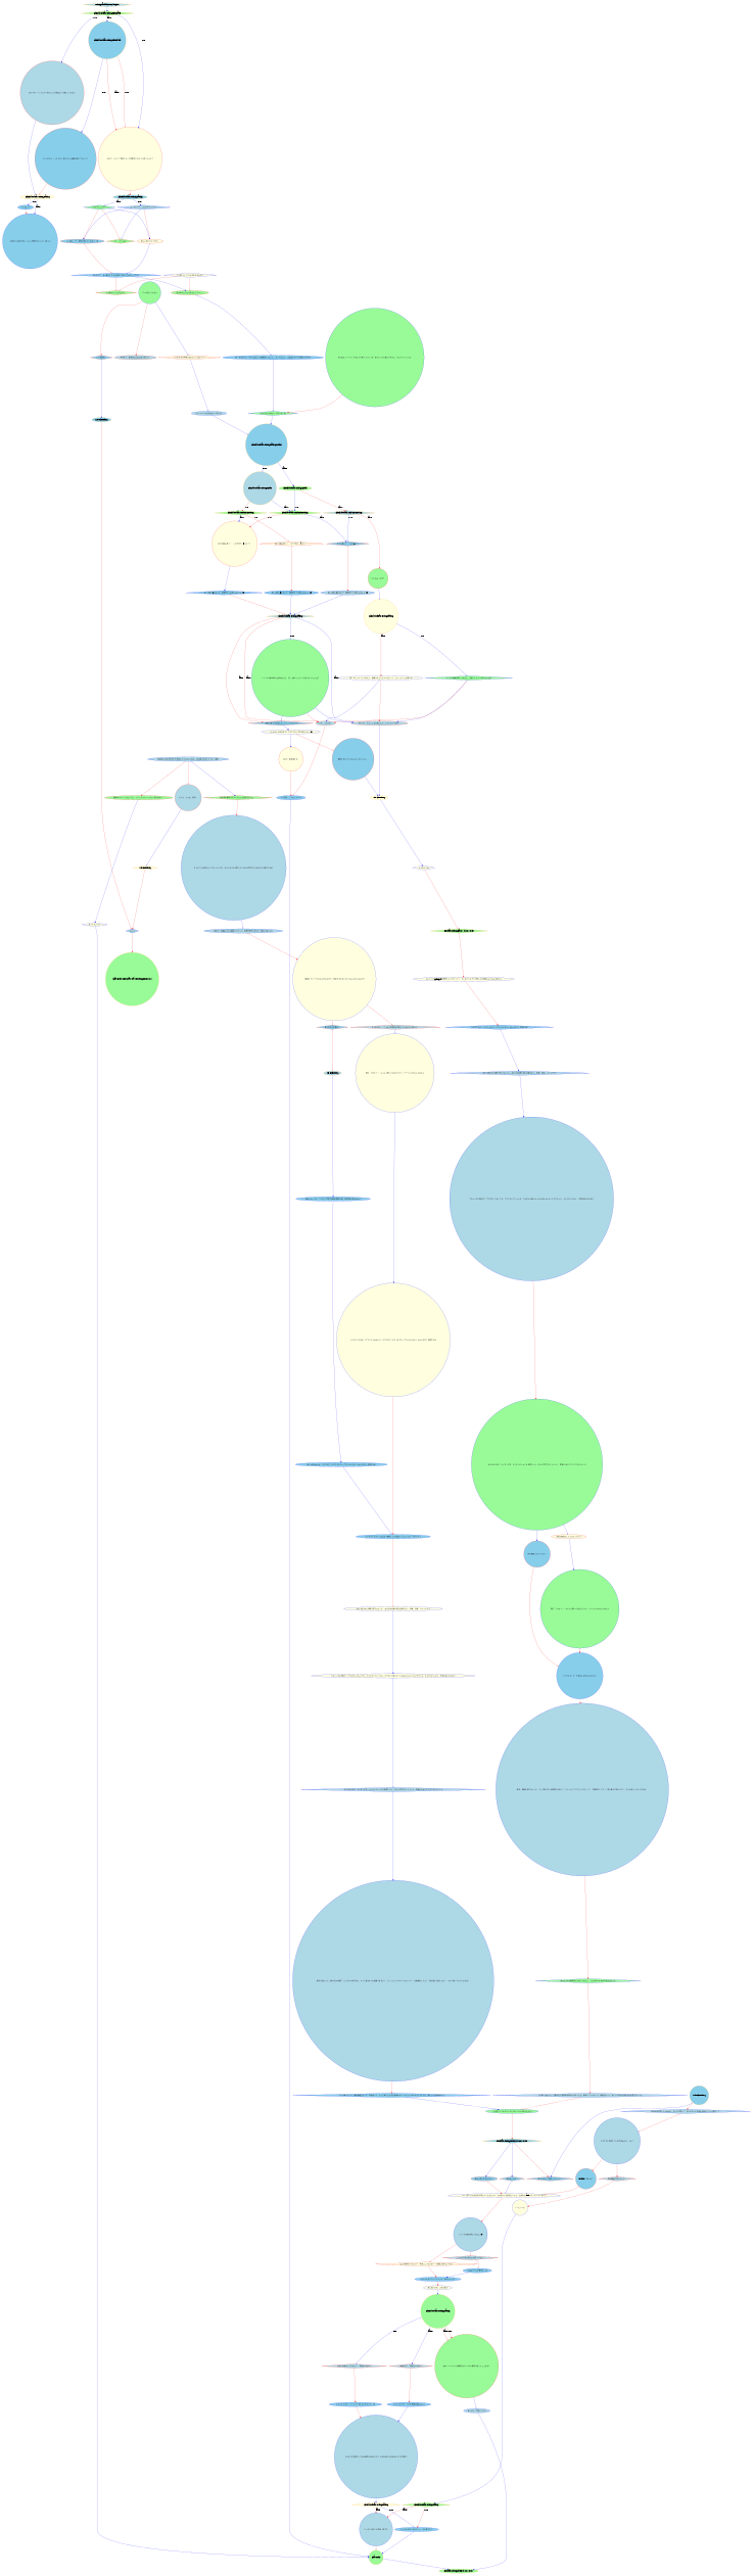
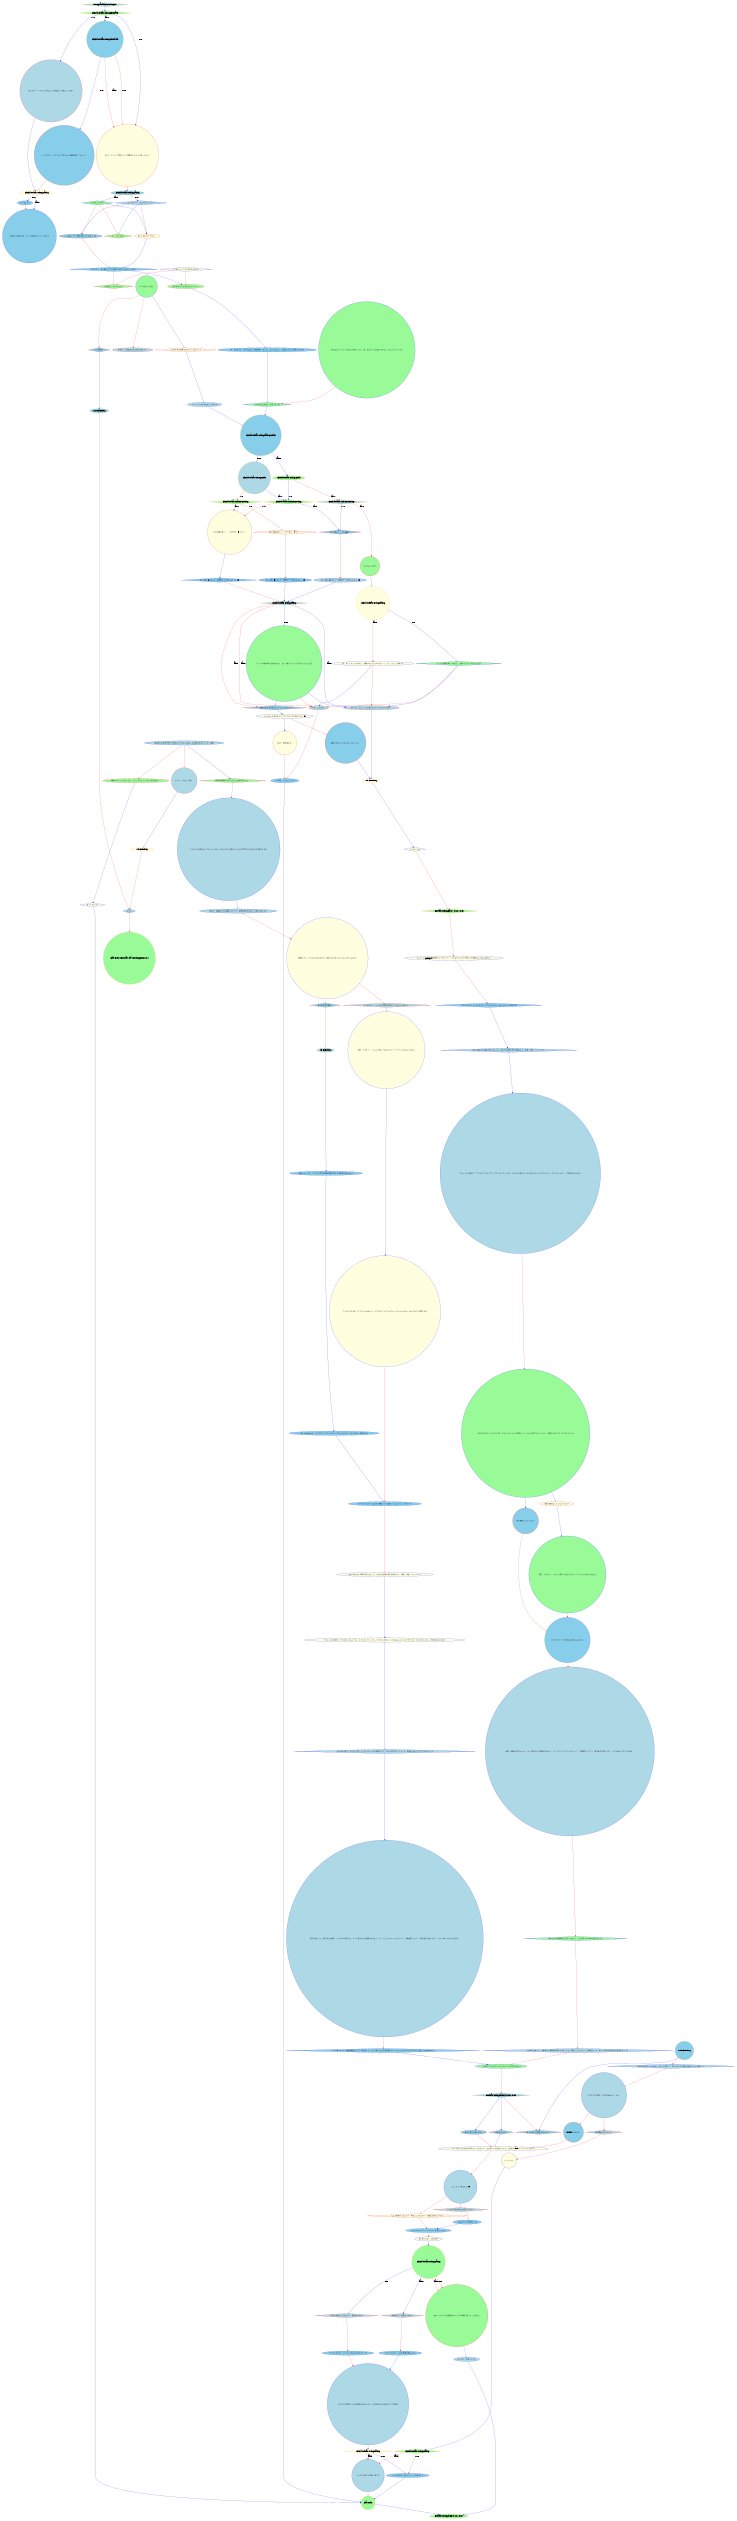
  digraph {
    node [color=blue fillcolor=skyblue shape=diamond style=filled]
    edge [arrowhead=dot color=blue]
    "QuincyRank4Convo2 begins." [color=orange fillcolor=lightblue]
    n2 [color=orange fillcolor=palegreen label="Check boolean QuincyHexTrade"]
    n3 [color=red fillcolor=lightyellow label="それで、どうして軍隊に入って狙撃兵になろうと思ったんだ？" shape=circle]
    n4 [color=red fillcolor=lightblue label="それで…　ヘックスの一員になった理由はいつ教えてくれる？" shape=circle]
    n5 [color=orange label="Check boolean QuincyHexAsked" shape=circle]
    n6 [color=orange label="Check boolean QuincyDating" shape=ellipse]
    n7 [color=orange fillcolor=lightyellow label="Check boolean QuincyDating" shape=ellipse]
    n8 [color=red label="ところで…　ヘックスの一員になった経緯を聞いてもいい？" shape=circle]
    n9 [fillcolor=lightblue label="よぅセクシー。いかがオスゴシデ？"]
    n10 [fillcolor=palegreen label="いかがオスゴシデ？"]
    n11 [label="ヘイセクシー" shape=ellipse]
    n12 [label="今話すには長すぎる。ちょい時間がないんだ、悪いな" shape=circle]
    n13 [color=red fillcolor=palegreen label="上々。そっちは？"]
    n14 [color=red fillcolor=lightyellow label="怪しい感じがしてきた。" shape=ellipse]
    n15 [color=red label="いい感じ。で、質問に答えてくれる？　笑" shape=ellipse]
    n16 [label="なんだよ？　色々掘り下げられる前に仲良くできないってか？"]
    n17 [fillcolor=palegreen label="アシタ話してやるよ" shape=circle]
    n18 [color=red fillcolor=lightyellow label="じゃあ今ある時間で話せることはないの？"]
    n19 [color=red fillcolor=lightblue label="本当か？　聞き覚えのある言い回しだ。" shape=ellipse]
    n20 [color=red label="じゃあ明日。"]
    n21 [fillcolor=lightyellow label="イイ感じだ。だから冷めさせるなよ"]
    n22 [color=red fillcolor=palegreen label="ただ知りたいだけなんだ。"]
    n23 [color=red fillcolor=palegreen label="話す気がないなら話さなくていい。" shape=ellipse]
    n24 [fillcolor=lightblue label="んーーいいがお代は払って貰うぜ" shape=ellipse]
    n25 [color=orange label="+20 Chemistry" shape=ellipse]
    n26 [label="笑　あたぼうよ。オマエはオレの鬼軍曹じゃないし、サツでもない。まあ知りたいなら教えてやるが" shape=ellipse]
    n27 [color=orange label="Check boolean QuincyDatingGuide2" shape=circle]
    n28 [fillcolor=lightblue label="おうよ"]
    n29 [fillcolor=palegreen label="あだ名はシャーロックのほうが良かったな　笑　知りたいなら教えてやるよ、大したモンじゃない" shape=circle]
    n30 [fillcolor=palegreen label="もちろんお代は払って貰うぜ　笑"]
    n31 [color=orange fillcolor=lightblue label="Check boolean QuincyGuide" shape=circle]
    n32 [color=orange fillcolor=palegreen label="Check boolean QuincyGuide" shape=ellipse]
    n33 [fillcolor=lightblue label="確率的には五分五分だが現実だとそうはいかねえ。次は表が出るとイイな、相棒" shape=ellipse]
    n34 [color=red fillcolor=palegreen label="統計学や数学するタイプだとは思わなかった。"]
    n35 [color=red fillcolor=palegreen label="魔法のコインじゃなくても、トリックコインじゃない保証はない。" shape=ellipse]
    n36 [color=red fillcolor=lightblue label="そうか。じゃあ、明日。" shape=circle]
    "Chat ends. Next chat will be QuincyTomorrow." [color=orange fillcolor=palegreen shape=circle]
    n38 [color=orange fillcolor=palegreen label="Check boolean AmirRPGQuincy"]
    n39 [color=orange fillcolor=palegreen label="Check boolean AmirRPGQuincy"]
    n40 [color=orange fillcolor=lightblue label="Check boolean AmirRPGQuincy"]
    n41 [fillcolor=lightblue label="オレのコト全然わかってないようだな。そもそもオレが軍に入ったのは大学行くためのカネを稼ぐためだ" shape=circle]
    n42 [fillcolor=lightyellow label="言ってろクソが"]
    n43 [color=orange fillcolor=lightyellow label="+5 Chemistry"]
    n44 [color=red fillcolor=lightyellow label="*また*頼み事？！　これで何だ、4つか？！"]
    n45 [color=red fillcolor=lightyellow label="*また*頼み事？！　これで何だ、3つか？！" shape=circle]
    n46 [color=red label="またお願い？　これで2つ？"]
    n47 [color=red fillcolor=palegreen label="どんな…　お代？" shape=circle]
    n48 [fillcolor=lightblue label="経済か、金融あたりを勉強したかった。経営学修士も考えた。数字に強いんだ" shape=ellipse]
    "Chat ends." [color=orange fillcolor=palegreen shape=circle]
    n50 [label="貸しは既に3あるんだ、1個増えても変わんねえよ :P" shape=ellipse]
    n51 [label="貸しは既に2あるんだ、1個増えても変わんねえよ :P"]
    n52 [fillcolor=lightblue label="貸しは既に1あるんだ、1個増えても変わんねえよ :P" shape=ellipse]
    n53 [color=orange fillcolor=lightyellow label="Check boolean QuincyDating" shape=circle]
    n54 [fillcolor=lightyellow label="（凄腕スナイパーなのもそのおかげだ。暗算できなきゃ当たるもん当たらねえぞ）" shape=circle]
    n55 [color=orange fillcolor=palegreen label="Boolean QuincyAlone is now true." shape=ellipse]
    n56 [color=orange fillcolor=lightblue label="Check boolean QuincyDating"]
    n57 [fillcolor=palegreen label="ベッドでの頼み事じゃねえよ。お願いしなくてもいいしな ;) "]
    n58 [fillcolor=lightyellow label="笑　大したコトじゃねえよ、後悔するようなコトはナシだ。ちょっとしたお願いさ" shape=ellipse]
    n59 [color=red fillcolor=lightblue label="そうなのか？　てっきり写真家を目指しているのだと思った。"]
    n60 [color=red label="軍が大学の学費を？"]
    n61 [fillcolor=palegreen label="ベッドでの頼み事には使わねえよ　笑　お願いしなくても良さそうだしな ;) " shape=circle]
    n62 [color=red label="一体何に使うのか気になってしょうがない…"]
    n63 [color=red fillcolor=lightblue label="いや。パスする。" shape=ellipse]
    n64 [color=red fillcolor=lightblue label="わかった。もうここまで来たんだ。どうにだってなれ。" shape=ellipse]
    n65 [fillcolor=lightyellow label="笑笑　アホか？！　ちゃんと聞いてねえだろオイ。アートにカネなんてねえよ" shape=circle]
    n66 [color=orange fillcolor=lightblue label="+5 Chemistry" shape=ellipse]
    n67 [fillcolor=lightyellow label="ソレはオレが決めるコトでオマエがいずれ知るコトだ :P " shape=ellipse]
    n68 [label="ノー取引　ノーおしゃべり" shape=ellipse]
    n69 [color=orange fillcolor=lightyellow label="+5 Chemistry" shape=ellipse]
    n70 [fillcolor=lightyellow label="ただオレのためにってワケじゃねえんだ。オマエはここのコトをワカってないからな…　わかりやすく説明するぜ" shape=circle]
    n71 [label="場合によってな。ブリタニア軍では数年軍務に就くと奨学金を貰えるんだ" shape=ellipse]
    n72 [color=red label="後悔させないでくれよ…　わかったよ。" shape=circle]
    n73 [color=red fillcolor=lightyellow label="やめだ、絶対損する。" shape=circle]
    n74 [fillcolor=lightyellow label="イイねイイね"]
    n75 [label="オレみたいなヤツにはあまり機会ってのは回ってこないんだ、ワカルか？" shape=ellipse]
    n76 [label="他じゃ知らねえが。オマエはここのコトをワカってないからな…　わかりやすく説明するぜ" shape=ellipse]
    n77 [color=orange fillcolor=palegreen label="Boolean QuincyFavor1 is now true."]
    n78 [fillcolor=lightyellow label="あまり恵まれた環境で育たなかった。あるのは必要な時に必要なモノ。家族、友達、コミュニティ" shape=ellipse]
    n79 [fillcolor=lightyellow label="なんでこのquincy-kが軍隊に入ったかって？　オレみたいなヤツが軍に入る理由なんてみんな同じさ" shape=ellipse]
    n80 [fillcolor=lightyellow label="でもシノギの毎日だ。アコギなこともしてな。ウマくやっていったさ。だがオレが欲しかったのはちゃんとしたアテだった。オレだけじゃなく、大切な奴らのために" shape=ellipse]
    n81 [label="でもオマエはここのコトをワカってないからな…　わかりやすく説明するぜ"]
    n82 [fillcolor=lightblue label="そのためにはな、モノホンの学、モノホンのショクが必要だった。だから大学に行こうとした。家族のためにマトモになろうとした"]
    n83 [fillcolor=lightblue label="あまり恵まれた環境で育たなかった。あるのは必要な時に必要なモノ。家族、友達、コミュニティ"]
    n84 [fillcolor=lightblue label="数字が強かった、駆け引きの数字、ビジネスの数字がな。スーツ姿のオレを想像できるか？　ピシっとしてスマートなカンジ？　大物感出してよ？　髪も後ろで結んでか？　そりゃ超ハイカラになるぜ！" shape=circle]
    n85 [fillcolor=lightblue label="でもシノギの毎日だ。アコギなこともしてな。ウマくやっていったさ。だがオレが欲しかったのはちゃんとしたアテだった。オレだけじゃなく、大切な奴らのために" shape=circle]
    n86 [label="だから軍に入って、数年鉄砲玉やって、学位取って、そして稼いだカネを家族やコミュニティに分け与えようとした。新しい人生を始めてな"]
    n87 [fillcolor=palegreen label="そのためにはな、モノホンの学、モノホンのショクが必要だった。だから大学に行こうとした。家族のためにマトモになろうとした" shape=circle]
    n88 [fillcolor=palegreen label="その前にコトがおじゃんしなかったらの話だがな…" shape=ellipse]
    n89 [color=red fillcolor=lightyellow label="写真の勉強はしたくなかったの？" shape=ellipse]
    n90 [color=red label="何を勉強したかったの？" shape=circle]
    n91 [color=orange label="Boolean QuincyArthur3 is now true."]
    n92 [fillcolor=palegreen label="笑笑　アホか？！　ちゃんと聞いてねえだろオイ。アートにカネなんてねえよ" shape=circle]
    n93 [label="マトモなモンで、大切な人を支えられるモノ" shape=circle]
    n94 [color=red label="何があったの？"]
    n95 [color=red label="誰かのせいで台無しになった？"]
    n96 [color=red label="軍から追い出されたの？" shape=ellipse]
    n97 [fillcolor=lightblue label="経済、金融を学びたかった。スーツ姿のオレを想像できるか？　ピシっとしてスマートなカンジ？　大物感だしてよ？　髪も後ろで結んでか？　そりゃ超ハイカラになるぜ！" shape=circle]
    n98 [fillcolor=lightyellow label="オッと貰ったお代は何で軍に入ったかまでだ。なぜ抜けた話が欲しいなら、仕組みはamirのアーケードと同じだ" shape=ellipse]
    n99 [fillcolor=palegreen label="他のビジネス野郎なんか目じゃねえ！　だが大学のためのカネがなかった"]
-   n100 [fillcolor=lightblue label="ベッドでの頼み事じゃねえよ :P" shape=circle]
+   n100 [fillcolor=lightblue label="コインもう一枚入れな :P" shape=circle]
    n101 [color=orange label="+15 Chemistry" shape=circle]
    n102 [fillcolor=lightblue label="吞み込みが早いじゃねえか。ダレだと思う？　ダレがオレの計画を台無しにしたと思う！？"]
    n103 [fillcolor=lightblue label="だが軍にはあった。入隊すりゃ奨学金を申請できるってな。数年ドンパチやって、鉄砲玉やって、新しい人生のためのカネを貰えるってな"]
    n104 [color=red fillcolor=lightyellow label="なんで毎回そうなんだ？　本気にしてるのか？　普通に話せないのか？"]
    n105 [color=red fillcolor=lightblue label="こっちから話す時はお代貰ってない。"]
    n106 [fillcolor=lightblue label="オウサマも手放すことを学ばねえな、ぇえ？" shape=circle]
    n107 [label="なんでもギブアンドテイクだ。取引なんだよ" shape=ellipse]
    n108 [label="それはそっちの勝手だ　笑" shape=ellipse]
    n109 [color=red label="Arthurが何を…？" shape=circle]
    n110 [color=red fillcolor=lightblue label="別の機会の話のようだ。"]
    n111 [fillcolor=lightyellow label="貸し借りの話、人生の掟だ" shape=ellipse]
    n112 [fillcolor=lightyellow label="ドンピシャだ" shape=circle]
    n113 [color=orange fillcolor=palegreen label="Check boolean QuincyDating" shape=circle]
    n114 [color=orange fillcolor=palegreen label="Check boolean QuincyDating"]
    n115 [color=red fillcolor=lightblue label="お互い付き合ってるのに？　関係ないのか？"]
    n116 [color=red fillcolor=palegreen label="他のヘックスから距離置かれているの疑問に思ったことある？" shape=circle]
    n117 [color=red fillcolor=lightblue label="友達だろ？　関係ないのか？"]
    n118 [label="じゃオレは行くぜセクシー。また後でな？" shape=ellipse]
    n119 [fillcolor=lightblue label="じゃオレは行くぜ兄弟、後でな" shape=circle]
    n120 [label="カワイイやつだ。くっついてるならナオサラだ　笑" shape=ellipse]
    n121 [fillcolor=lightblue label="言っとけ、宇宙トラウマ" shape=ellipse]
    n122 [label="カワイイやつだ。これが物事の理なんだよ" shape=ellipse]
    n123 [fillcolor=lightblue label="オレはタダ正直モンである勇気があるだけだ。それを受け入れるかはオマエ次第だ" shape=circle]
    n124 [color=orange fillcolor=lightyellow label="Check boolean QuincyDating"]
    "QuincyRank4Convo2 begins." -> n2
    n2 -> n3 [label=true]
    n2 -> n4 [label=true]
    n2 -> n5 [label=false]
    n3 -> n6 [color=red]
    n4 -> n7 [arrowhead=onormal]
    n5 -> n3 [arrowhead=onormal color=red label=true]
    n5 -> n3 [color=red label=false]
    n5 -> n8 [arrowhead=diamond label=true]
    n6 -> n9 [arrowhead=diamond label=true]
    n6 -> n10 [arrowhead=onormal label=false]
    n7 -> n11 [arrowhead=diamond label=true]
    n7 -> n12 [arrowhead=diamond label=false]
    n8 -> n7 [arrowhead=onormal color=red]
    n9 -> n13 [arrowhead=onormal]
    n9 -> n14 [arrowhead=diamond color=red]
    n9 -> n15
    n10 -> n13 [arrowhead=onormal color=red]
    n10 -> n14 [arrowhead=diamond]
    n10 -> n15 [arrowhead=onormal color=red]
    n11 -> n12 [arrowhead=diamond color=red]
    n14 -> n16 [arrowhead=onormal]
    n15 -> n16 [arrowhead=onormal color=red]
    n16 -> n22 [arrowhead=onormal color=red]
    n16 -> n23
    n17 -> n18 [arrowhead=onormal]
    n17 -> n19 [arrowhead=diamond color=red]
    n17 -> n20 [arrowhead=diamond color=red]
    n18 -> n24 [arrowhead=onormal]
    n20 -> n25
    n21 -> n22 [arrowhead=onormal color=red]
    n21 -> n23 [arrowhead=onormal color=red]
    n23 -> n26 [arrowhead=onormal]
    n24 -> n27 [arrowhead=onormal]
    n25 -> n28 [arrowhead=onormal color=red]
    n26 -> n30 [arrowhead=onormal]
    n27 -> n31 [arrowhead=onormal label=true]
    n27 -> n32 [arrowhead=diamond label=false]
    n28 -> "Chat ends. Next chat will be QuincyTomorrow." [arrowhead=diamond color=red]
    n29 -> n30 [color=red]
    n30 -> n27
    n31 -> n38 [color=red label=true]
    n31 -> n39 [arrowhead=diamond label=false]
    n32 -> n39 [arrowhead=diamond label=true]
    n32 -> n40 [arrowhead=diamond color=red label=false]
    n33 -> n34
    n33 -> n35 [color=red]
    n33 -> n36 [arrowhead=onormal color=red]
    n34 -> n41 [arrowhead=diamond color=red]
    n35 -> n42
    n36 -> n43 [arrowhead=onormal]
    n38 -> n44 [arrowhead=onormal color=red label=true]
    n38 -> n45 [label=false]
    n39 -> n45 [color=red label=true]
    n39 -> n46 [label=false]
    n40 -> n46 [arrowhead=onormal label=true]
    n40 -> n47 [arrowhead=diamond color=red label=false]
    n41 -> n48 [arrowhead=onormal]
    n42 -> "Chat ends."
    n43 -> n28 [color=red]
    n44 -> n50 [color=red]
    n45 -> n51 [arrowhead=diamond]
    n46 -> n52 [color=red]
    n47 -> n53 [arrowhead=onormal]
    n48 -> n54 [arrowhead=diamond color=red]
    "Chat ends." -> n55
    n50 -> n56 [arrowhead=diamond]
    n51 -> n56 [arrowhead=onormal color=red]
    n52 -> n56
    n53 -> n57 [arrowhead=onormal label=true]
    n53 -> n58 [color=red label=false]
    n54 -> n59 [arrowhead=onormal color=red]
    n54 -> n60 [arrowhead=onormal color=red]
    n56 -> n61 [arrowhead=onormal label=true]
    n56 -> n62 [arrowhead=diamond color=red label=false]
    n56 -> n63 [arrowhead=diamond color=red label=false]
    n56 -> n64 [arrowhead=onormal label=false]
    n57 -> n63 [color=red]
    n57 -> n64
    n58 -> n63
    n58 -> n64 [arrowhead=diamond color=red]
    n59 -> n65 [arrowhead=onormal]
    n60 -> n66 [arrowhead=onormal color=red]
    n61 -> n62 [arrowhead=onormal]
    n61 -> n63 [arrowhead=diamond color=red]
    n61 -> n64
    n62 -> n67
    n63 -> n68 [arrowhead=onormal color=red]
    n64 -> n69
    n65 -> n70 [arrowhead=diamond]
    n66 -> n71
    n67 -> n72 [arrowhead=onormal color=red]
    n67 -> n73 [arrowhead=diamond]
    n68 -> "Chat ends."
    n69 -> n74
    n70 -> n75 [arrowhead=diamond color=red]
    n71 -> n76
    n72 -> n69
    n73 -> n68 [color=red]
    n74 -> n77 [arrowhead=onormal color=red]
    n75 -> n78 [arrowhead=onormal color=red]
    n76 -> n75 [arrowhead=onormal]
    n77 -> n79 [color=red]
    n78 -> n80 [arrowhead=diamond]
    n79 -> n81 [arrowhead=diamond color=red]
    n80 -> n82 [arrowhead=onormal]
    n81 -> n83 [arrowhead=diamond]
    n82 -> n84
    n83 -> n85 [arrowhead=diamond]
    n84 -> n86 [color=red]
    n85 -> n87 [color=red]
    n86 -> n88 [arrowhead=diamond]
    n87 -> n89 [arrowhead=onormal]
    n87 -> n90 [arrowhead=diamond]
    n88 -> n91 [color=red]
    n89 -> n92
    n90 -> n93 [arrowhead=onormal color=red]
    n91 -> n94 [arrowhead=diamond]
    n91 -> n95 [color=red]
    n91 -> n96 [arrowhead=diamond]
    n92 -> n93 [arrowhead=diamond color=red]
    n93 -> n97 [color=red]
    n94 -> n98 [arrowhead=onormal]
    n96 -> n98 [color=red]
    n97 -> n99 [arrowhead=diamond color=red]
    n98 -> n100 [color=red]
    n99 -> n103 [color=red]
    n100 -> n104 [arrowhead=onormal color=red]
    n100 -> n105 [arrowhead=onormal color=red]
    n101 -> n95
    n101 -> n102 [color=red]
    n102 -> n106 [arrowhead=onormal color=red]
    n103 -> n88 [arrowhead=onormal color=red]
    n104 -> n107 [arrowhead=diamond color=red]
    n105 -> n108 [arrowhead=onormal color=red]
    n106 -> n109 [color=red]
    n106 -> n110 [color=red]
    n107 -> n111 [arrowhead=diamond color=red]
    n108 -> n107
    n109 -> n98 [arrowhead=onormal color=red]
    n110 -> n112 [arrowhead=diamond color=red]
    n111 -> n113
    n112 -> n114 [arrowhead=onormal]
    n113 -> n115 [arrowhead=onormal label=true]
    n113 -> n116 [color=red label=true]
    n113 -> n116 [arrowhead=onormal color=red label=false]
    n113 -> n117 [arrowhead=diamond label=false]
    n114 -> n118 [color=red label=true]
    n114 -> n119 [arrowhead=diamond color=red label=false]
    n115 -> n120 [arrowhead=diamond color=red]
    n116 -> n121 [arrowhead=onormal]
    n117 -> n122 [arrowhead=diamond color=red]
    n118 -> "Chat ends." [arrowhead=diamond]
    n119 -> "Chat ends." [arrowhead=onormal color=red]
    n120 -> n123 [arrowhead=diamond color=red]
    n121 -> n55
    n122 -> n123 [arrowhead=diamond]
    n123 -> n124
    n124 -> n118 [arrowhead=onormal label=true]
    n124 -> n119 [arrowhead=diamond color=red label=false]
  }
